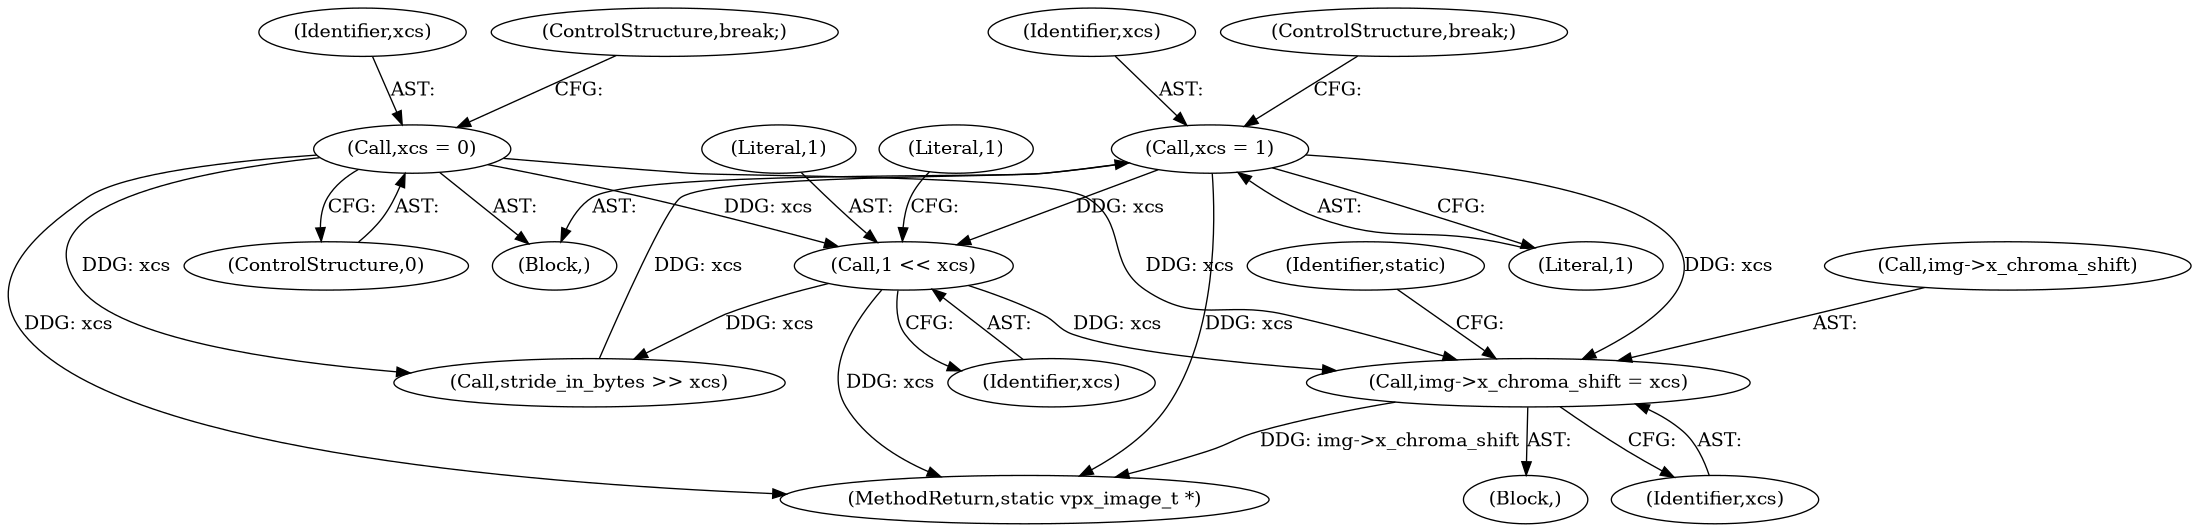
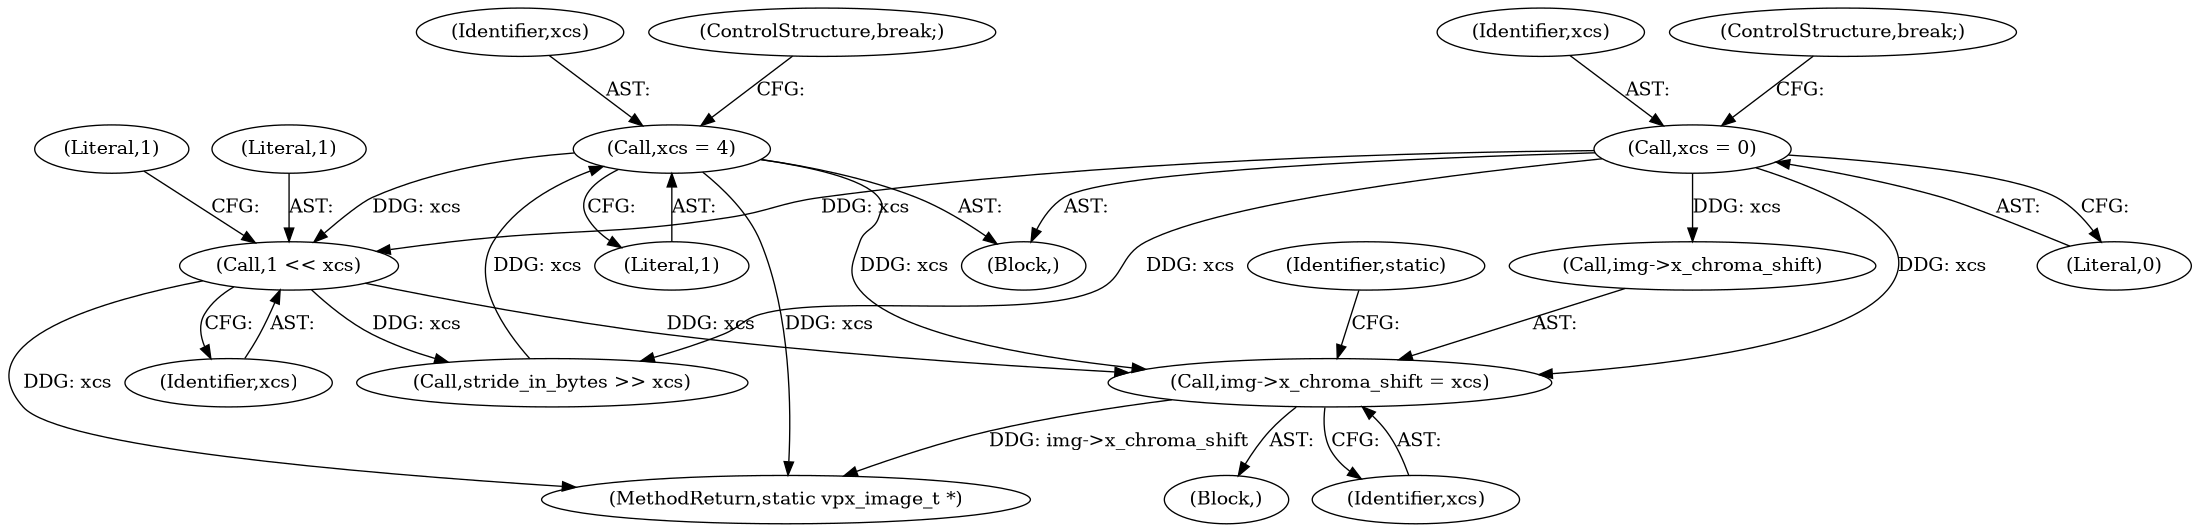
  digraph {
    n1 [label="(Call,img->x_chroma_shift = xcs)"]
    n2 [label="(Identifier,xcs)"]
    n3 [label="(MethodReturn,static vpx_image_t *)"]
    n4 [label="(Block,)"]
-   n5 [label="(Call,xcs = 1)"]
+   n5 [label="(Call,xcs = 4)"]
    n6 [label="(Call,1 << xcs)"]
    n7 [label="(Block,)"]
    n8 [label="(Literal,1)"]
    n9 [label="(Call,stride_in_bytes >> xcs)"]
    n10 [label="(Identifier,xcs)"]
    n11 [label="(Call,xcs = 0)"]
-   n12 [label="(ControlStructure,0)"]
+   n12 [label="(Literal,0)"]
    n13 [label="(Literal,1)"]
    n14 [label="(Identifier,xcs)"]
    n15 [label="(Identifier,xcs)"]
    n16 [label="(Literal,1)"]
    n17 [label="(Call,img->x_chroma_shift)"]
    n18 [label="(ControlStructure,break;)"]
    n19 [label="(Identifier,static)"]
    n20 [label="(ControlStructure,break;)"]
    n1 -> n2 [label="CFG: "]
    n1 -> n3 [label="DDG: img->x_chroma_shift"]
    n1 -> n4 [label="AST: "]
    n2 -> n1 [label="AST: "]
    n5 -> n1 [label="DDG: xcs"]
    n5 -> n3 [label="DDG: xcs"]
    n5 -> n6 [label="DDG: xcs"]
    n5 -> n7 [label="AST: "]
    n5 -> n8 [label="CFG: "]
    n6 -> n1 [label="DDG: xcs"]
    n6 -> n3 [label="DDG: xcs"]
    n6 -> n9 [label="DDG: xcs"]
    n6 -> n10 [label="CFG: "]
    n8 -> n5 [label="AST: "]
    n9 -> n5 [label="DDG: xcs"]
    n10 -> n6 [label="AST: "]
    n11 -> n1 [label="DDG: xcs"]
-   n11 -> n3 [label="DDG: xcs"]
+   n11 -> n17 [label="DDG: xcs"]
    n11 -> n6 [label="DDG: xcs"]
    n11 -> n7 [label="AST: "]
    n11 -> n9 [label="DDG: xcs"]
    n11 -> n12 [label="CFG: "]
    n12 -> n11 [label="AST: "]
    n13 -> n6 [label="CFG: "]
    n14 -> n5 [label="AST: "]
    n15 -> n11 [label="AST: "]
    n16 -> n6 [label="AST: "]
    n17 -> n1 [label="AST: "]
    n18 -> n11 [label="CFG: "]
    n19 -> n1 [label="CFG: "]
    n20 -> n5 [label="CFG: "]
  }
